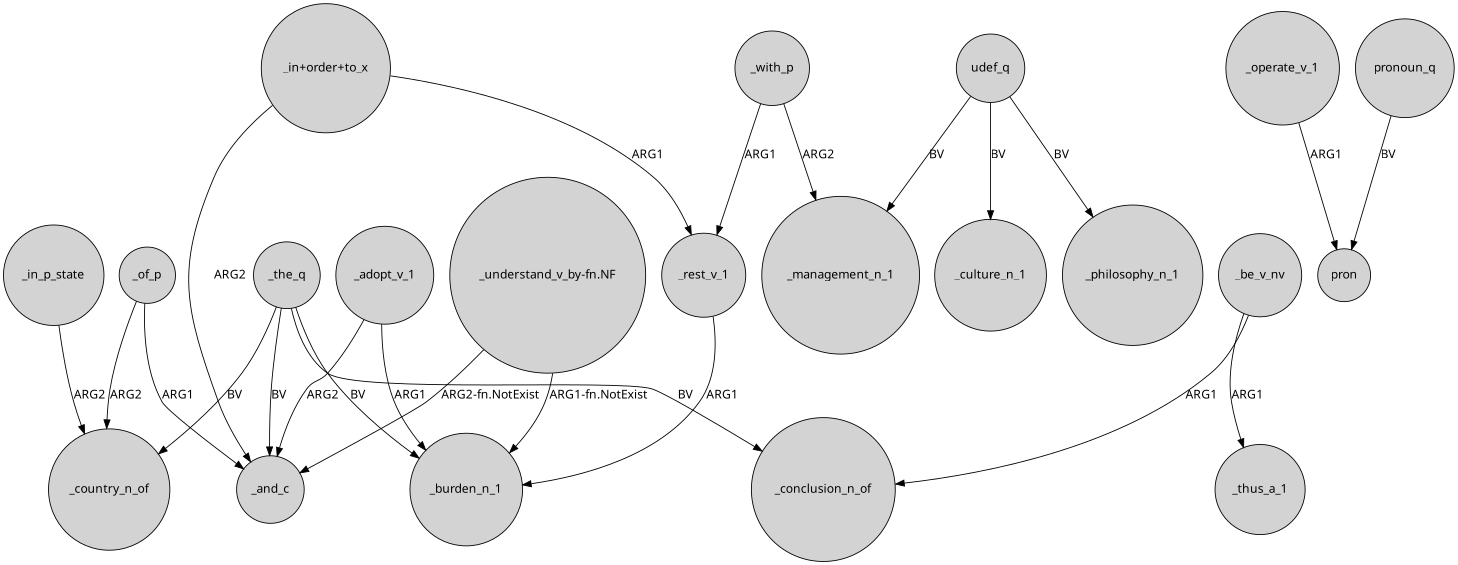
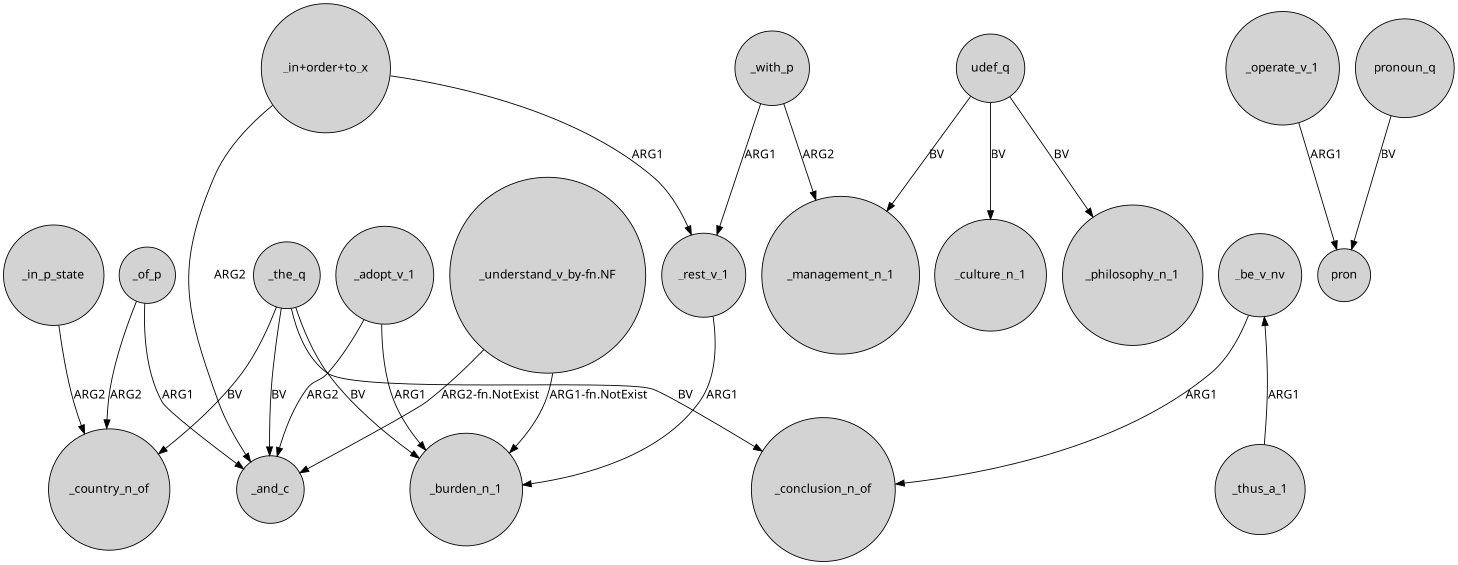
  digraph {
    fontname="Noto Sans"
    node [fontname="Noto Sans" shape=circle style=filled]
    edge [fontname="Noto Sans"]
    _of_p
    _country_n_of
    _and_c
    _the_q
    _burden_n_1
    _conclusion_n_of
    _in_p_state
    _operate_v_1
    pron
    "_in+order+to_x"
    _rest_v_1
    "_understand_v_by-fn.NF"
    _thus_a_1
    _be_v_nv
    udef_q
    _philosophy_n_1
    _management_n_1
    _culture_n_1
    _adopt_v_1
    _with_p
    pronoun_q
    _of_p -> _country_n_of [label=ARG2]
    _of_p -> _and_c [label=ARG1]
    _the_q -> _country_n_of [label=BV]
    _the_q -> _and_c [label=BV]
    _the_q -> _burden_n_1 [label=BV]
    _the_q -> _conclusion_n_of [label=BV]
    _in_p_state -> _country_n_of [label=ARG2]
    _operate_v_1 -> pron [label=ARG1]
    "_in+order+to_x" -> _and_c [label=ARG2]
    "_in+order+to_x" -> _rest_v_1 [label=ARG1]
    _rest_v_1 -> _burden_n_1 [label=ARG1]
    "_understand_v_by-fn.NF" -> _and_c [label="ARG2-fn.NotExist"]
    "_understand_v_by-fn.NF" -> _burden_n_1 [label="ARG1-fn.NotExist"]
-   _be_v_nv -> _thus_a_1 [label=ARG1]
+   _thus_a_1 -> _be_v_nv [label=ARG1]
    _be_v_nv -> _conclusion_n_of [label=ARG1]
    udef_q -> _philosophy_n_1 [label=BV]
    udef_q -> _management_n_1 [label=BV]
    udef_q -> _culture_n_1 [label=BV]
    _adopt_v_1 -> _and_c [label=ARG2]
    _adopt_v_1 -> _burden_n_1 [label=ARG1]
    _with_p -> _rest_v_1 [label=ARG1]
    _with_p -> _management_n_1 [label=ARG2]
    pronoun_q -> pron [label=BV]
  }
